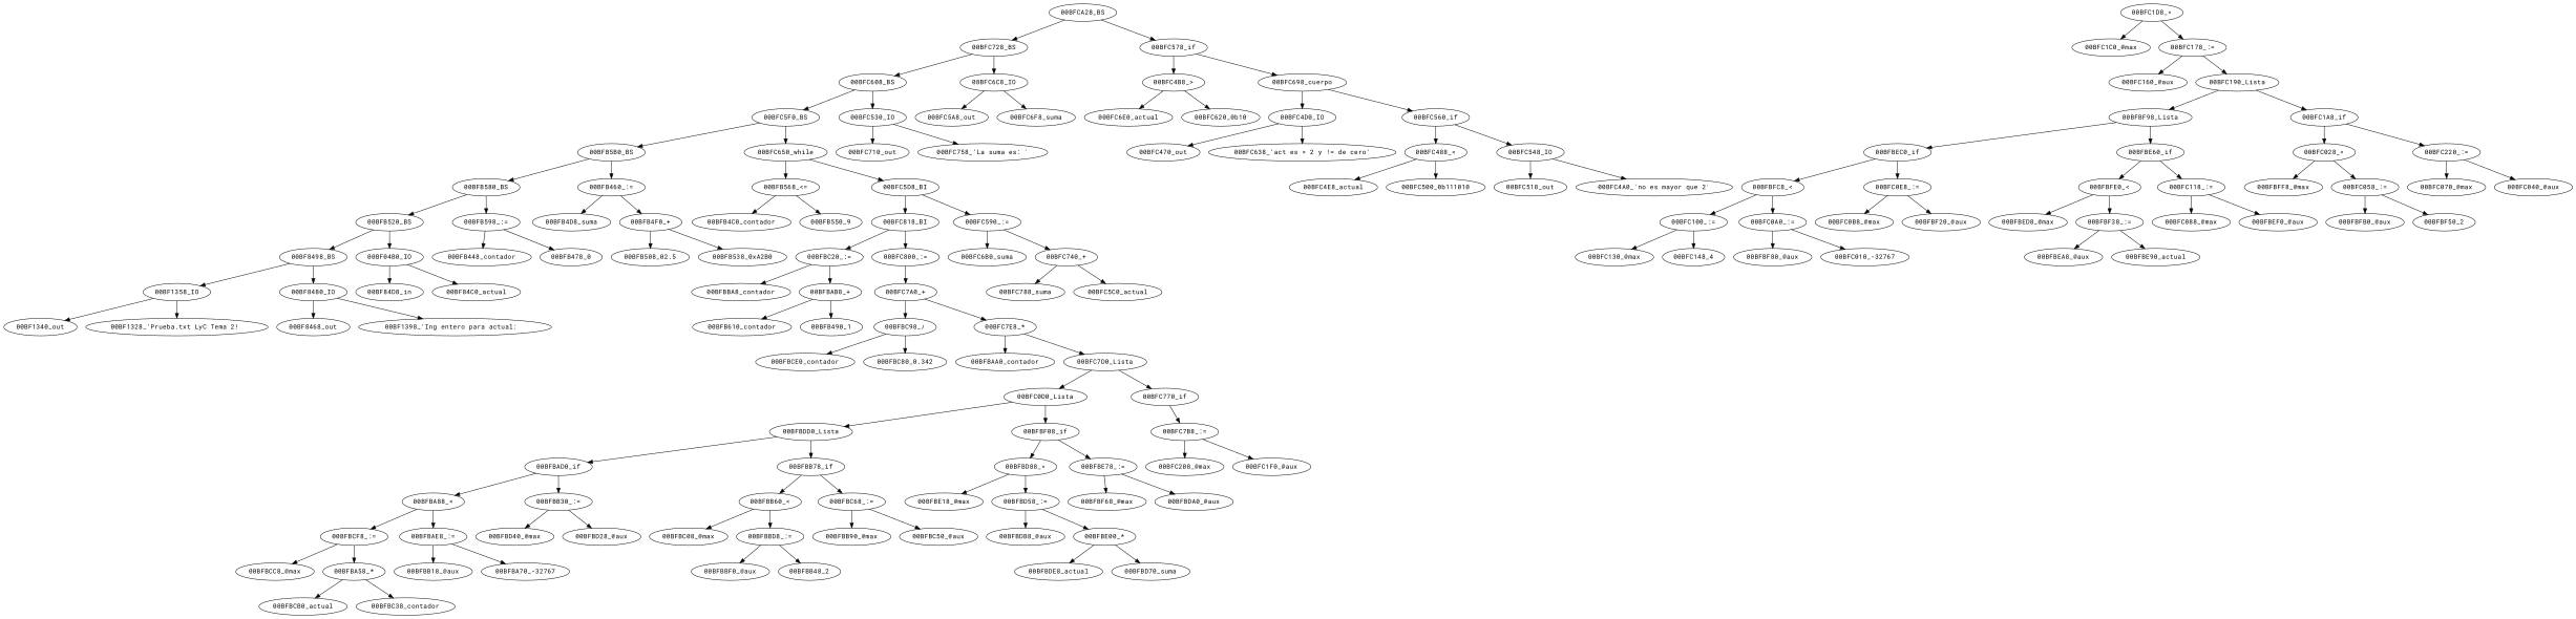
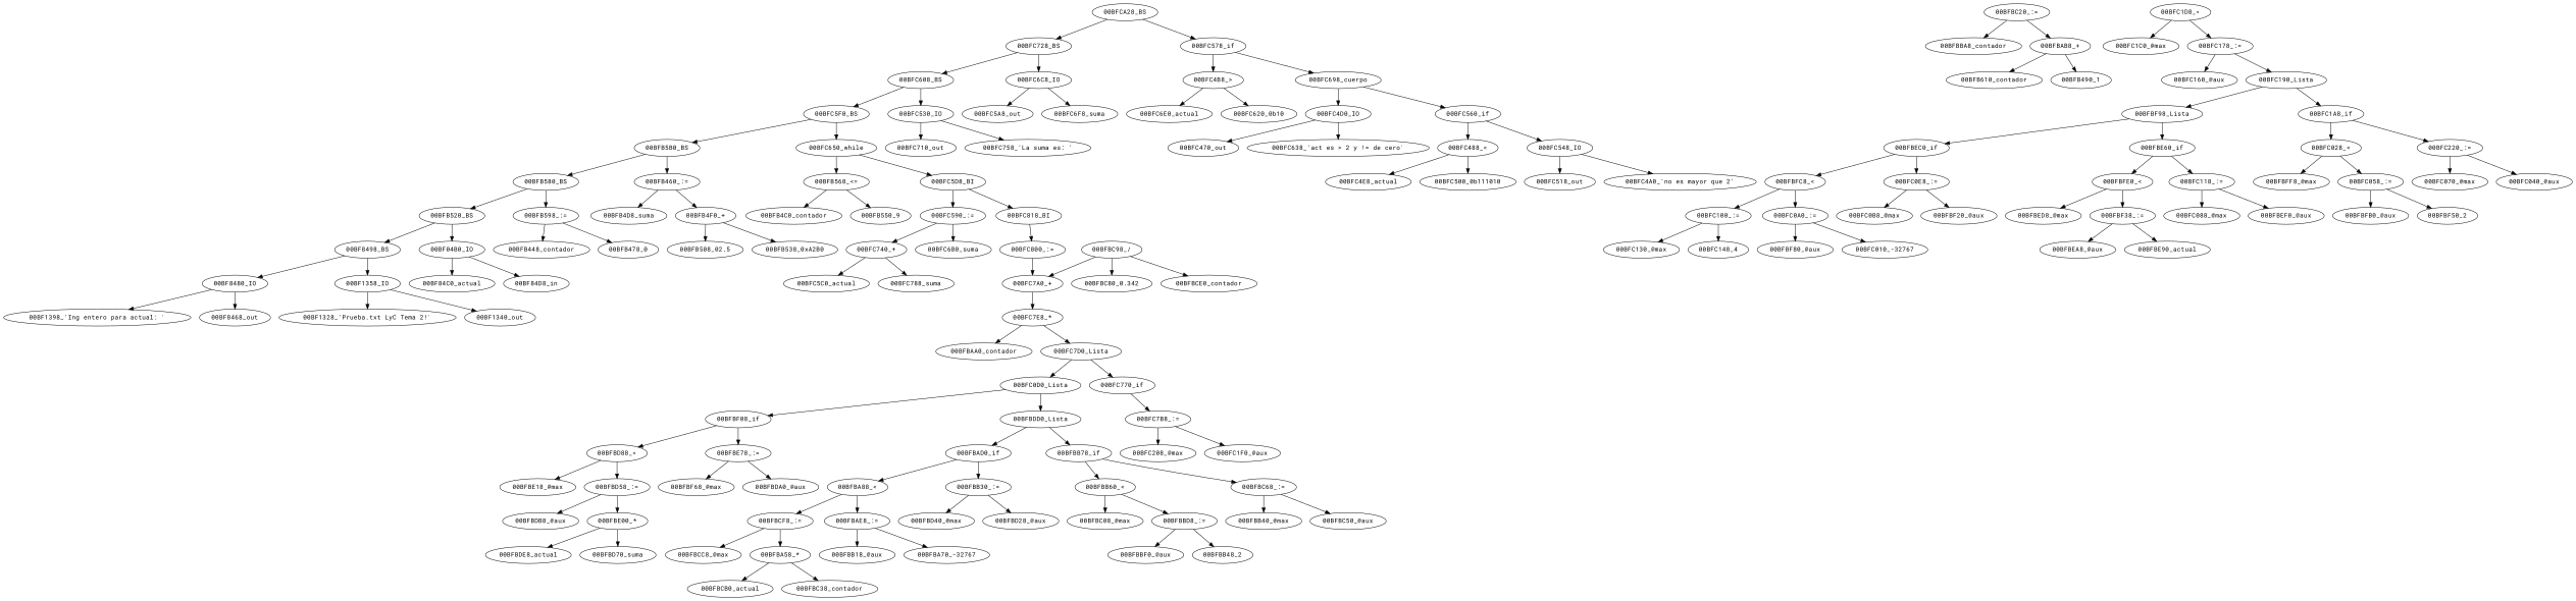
  digraph {
    fontname="Roboto Mono"
    node [fontname="Roboto Mono"]
    edge [fontname="Roboto Mono"]
    "00BFCA28_BS"
    "00BFC728_BS"
    "00BFC578_if"
    "00BFC608_BS"
-   "00BFC6C8_IO" [label="08BFC6C8_IO"]
+   "00BFC6C8_IO"
    "00BFC4B8_>"
    "00BFC698_cuerpo"
    "00BFC5F0_BS"
    "00BFC530_IO"
    "00BFC5A8_out"
    "00BFC6F8_suma"
    "00BFB5B0_BS"
    "00BFC650_while"
    "00BFC710_out"
    "00BFC758_'La suma es: '"
    "00BFB580_BS"
    "00BFB460_:="
    "00BFB568_<="
    "00BFC5D8_BI"
    "00BFB520_BS"
    "00BFB598_:="
    "00BFB4D8_suma"
    "00BFB4F0_+"
    "00BF8498_BS"
    "00BF04B0_IO"
    "00BFB448_contador"
    "00BFB478_0"
    "00BF1358_IO"
    "00BF8480_IO"
    "00BF84D8_in"
    "00BF84C0_actual"
    "00BF1340_out"
    "00BF1328_'Prueba.txt LyC Tema 2!'"
    "00BF8468_out"
    "00BF1398_'Ing entero para actual: '"
    "00BFB508_02.5"
    "00BFB538_0xA2B0"
    "00BFB4C0_contador"
    "00BFB550_9"
    "00BFC818_BI"
    "00BFC590_:="
    "00BFBC20_:="
    "00BFC800_:="
    "00BFC6B0_suma"
    "00BFC740_+"
    "00BFBBA8_contador"
    "00BFBAB8_+"
    "00BFC7A0_+"
    "00BFB610_contador"
    "00BFB490_1"
    "00BFBC98_/"
    "00BFC7E8_*"
    "00BFBCE0_contador"
    "00BFBC80_0.342"
    "00BFBAA0_contador"
    "00BFC7D0_Lista"
    "00BFC0D0_Lista"
    "00BFC770_if"
    "00BFBDD0_Lista"
    "00BFBF08_if"
    "00BFC7B8_:="
    "00BFBAD0_if"
    "00BFBB78_if"
    "00BFBD88_<"
    "00BFBE78_:="
    "00BFBA88_<"
    "00BFBB30_:="
    "00BFBB60_<"
    "00BFBC68_:="
    "00BFBCF8_:="
    "00BFBAE8_:="
    "00BFBD40_@max"
    "00BFBD28_@aux"
    "00BFBCC8_@max"
    "00BFBA58_*"
    "00BFBB18_@aux"
    "00BFBA70_-32767"
    "00BFBCB0_actual"
    "00BFBC38_contador"
    "00BFBC08_@max"
    "00BFBBD8_:="
-   "00BFBB90_@max"
+   "00BFBB90_@max" [label="00BFBB40_@max"]
    "00BFBC50_@aux"
    "00BFBBF0_@aux"
    "00BFBB48_2"
    "00BFBE18_@max"
    "00BFBD58_:="
    "00BFBF68_@max"
    "00BFBDA0_@aux"
    "00BFBDB8_@aux"
    "00BFBE00_*"
    "00BFBDE8_actual"
    "00BFBD70_suma"
    "00BFC1D8_<"
    "00BFC1C0_@max"
    "00BFC178_:="
    "00BFC208_@max"
    "00BFC1F0_@aux"
    "00BFC160_@aux"
    "00BFC190_Lista"
    "00BFBF98_Lista"
    "00BFC1A8_if"
    "00BFBEC0_if"
    "00BFBE60_if"
    "00BFC028_<"
    "00BFC220_:="
    "00BFBFC8_<"
    "00BFC0E8_:="
    "00BFBFE0_<"
    "00BFC118_:="
    "00BFC100_:="
    "00BFC0A0_:="
    "00BFC0B8_@max"
    "00BFBF20_@aux"
    "00BFC130_@max"
    "00BFC148_4"
    "00BFBF80_@aux"
    "00BFC010_-32767"
    "00BFBED8_@max"
    "00BFBF38_:="
    "00BFC088_@max"
    "00BFBEF0_@aux"
    "00BFBEA8_@aux"
    "00BFBE90_actual"
    "00BFBFF8_@max"
    "00BFC058_:="
    "00BFC070_@max"
    "00BFC040_@aux"
    "00BFBFB0_@aux"
    "00BFBF50_2"
    "00BFC788_suma"
    "00BFC5C0_actual"
    "00BFC6E0_actual"
    "00BFC620_0b10"
    "00BFC4D0_IO"
    "00BFC560_if"
    "00BFC470_out"
    "00BFC638_'act es > 2 y != de cero'"
    "00BFC488_<"
    "00BFC548_IO"
    "00BFC4E8_actual"
    "00BFC500_0b111010"
    "00BFC518_out"
    "00BFC4A0_'no es mayor que 2'"
    "00BFCA28_BS" -> "00BFC728_BS"
    "00BFCA28_BS" -> "00BFC578_if"
    "00BFC728_BS" -> "00BFC608_BS"
    "00BFC728_BS" -> "00BFC6C8_IO"
    "00BFC578_if" -> "00BFC4B8_>"
    "00BFC578_if" -> "00BFC698_cuerpo"
    "00BFC608_BS" -> "00BFC5F0_BS"
    "00BFC608_BS" -> "00BFC530_IO"
    "00BFC6C8_IO" -> "00BFC5A8_out"
    "00BFC6C8_IO" -> "00BFC6F8_suma"
    "00BFC4B8_>" -> "00BFC6E0_actual"
    "00BFC4B8_>" -> "00BFC620_0b10"
    "00BFC698_cuerpo" -> "00BFC4D0_IO"
    "00BFC698_cuerpo" -> "00BFC560_if"
    "00BFC5F0_BS" -> "00BFB5B0_BS"
    "00BFC5F0_BS" -> "00BFC650_while"
    "00BFC530_IO" -> "00BFC710_out"
    "00BFC530_IO" -> "00BFC758_'La suma es: '"
    "00BFB5B0_BS" -> "00BFB580_BS"
    "00BFB5B0_BS" -> "00BFB460_:="
    "00BFC650_while" -> "00BFB568_<="
    "00BFC650_while" -> "00BFC5D8_BI"
    "00BFB580_BS" -> "00BFB520_BS"
    "00BFB580_BS" -> "00BFB598_:="
    "00BFB460_:=" -> "00BFB4D8_suma"
    "00BFB460_:=" -> "00BFB4F0_+"
    "00BFB568_<=" -> "00BFB4C0_contador"
    "00BFB568_<=" -> "00BFB550_9"
    "00BFC5D8_BI" -> "00BFC818_BI"
    "00BFC5D8_BI" -> "00BFC590_:="
    "00BFB520_BS" -> "00BF8498_BS"
    "00BFB520_BS" -> "00BF04B0_IO"
    "00BFB598_:=" -> "00BFB448_contador"
    "00BFB598_:=" -> "00BFB478_0"
    "00BFB4F0_+" -> "00BFB508_02.5"
    "00BFB4F0_+" -> "00BFB538_0xA2B0"
    "00BF8498_BS" -> "00BF1358_IO"
    "00BF8498_BS" -> "00BF8480_IO"
    "00BF04B0_IO" -> "00BF84D8_in"
    "00BF04B0_IO" -> "00BF84C0_actual"
    "00BF1358_IO" -> "00BF1340_out"
    "00BF1358_IO" -> "00BF1328_'Prueba.txt LyC Tema 2!'"
    "00BF8480_IO" -> "00BF8468_out"
    "00BF8480_IO" -> "00BF1398_'Ing entero para actual: '"
-   "00BFC818_BI" -> "00BFBC20_:="
    "00BFC818_BI" -> "00BFC800_:="
    "00BFC590_:=" -> "00BFC6B0_suma"
    "00BFC590_:=" -> "00BFC740_+"
    "00BFBC20_:=" -> "00BFBBA8_contador"
    "00BFBC20_:=" -> "00BFBAB8_+"
    "00BFC800_:=" -> "00BFC7A0_+"
    "00BFC740_+" -> "00BFC788_suma"
    "00BFC740_+" -> "00BFC5C0_actual"
    "00BFBAB8_+" -> "00BFB610_contador"
    "00BFBAB8_+" -> "00BFB490_1"
-   "00BFC7A0_+" -> "00BFBC98_/"
+   "00BFBC98_/" -> "00BFC7A0_+"
    "00BFC7A0_+" -> "00BFC7E8_*"
    "00BFBC98_/" -> "00BFBCE0_contador"
    "00BFBC98_/" -> "00BFBC80_0.342"
    "00BFC7E8_*" -> "00BFBAA0_contador"
    "00BFC7E8_*" -> "00BFC7D0_Lista"
    "00BFC7D0_Lista" -> "00BFC0D0_Lista"
    "00BFC7D0_Lista" -> "00BFC770_if"
    "00BFC0D0_Lista" -> "00BFBDD0_Lista"
    "00BFC0D0_Lista" -> "00BFBF08_if"
    "00BFC770_if" -> "00BFC7B8_:="
    "00BFBDD0_Lista" -> "00BFBAD0_if"
    "00BFBDD0_Lista" -> "00BFBB78_if"
    "00BFBF08_if" -> "00BFBD88_<"
    "00BFBF08_if" -> "00BFBE78_:="
    "00BFC7B8_:=" -> "00BFC208_@max"
    "00BFC7B8_:=" -> "00BFC1F0_@aux"
    "00BFBAD0_if" -> "00BFBA88_<"
    "00BFBAD0_if" -> "00BFBB30_:="
    "00BFBB78_if" -> "00BFBB60_<"
    "00BFBB78_if" -> "00BFBC68_:="
    "00BFBD88_<" -> "00BFBE18_@max"
    "00BFBD88_<" -> "00BFBD58_:="
    "00BFBE78_:=" -> "00BFBF68_@max"
    "00BFBE78_:=" -> "00BFBDA0_@aux"
    "00BFBA88_<" -> "00BFBCF8_:="
    "00BFBA88_<" -> "00BFBAE8_:="
    "00BFBB30_:=" -> "00BFBD40_@max"
    "00BFBB30_:=" -> "00BFBD28_@aux"
    "00BFBB60_<" -> "00BFBC08_@max"
    "00BFBB60_<" -> "00BFBBD8_:="
    "00BFBC68_:=" -> "00BFBB90_@max"
    "00BFBC68_:=" -> "00BFBC50_@aux"
    "00BFBCF8_:=" -> "00BFBCC8_@max"
    "00BFBCF8_:=" -> "00BFBA58_*"
    "00BFBAE8_:=" -> "00BFBB18_@aux"
    "00BFBAE8_:=" -> "00BFBA70_-32767"
    "00BFBA58_*" -> "00BFBCB0_actual"
    "00BFBA58_*" -> "00BFBC38_contador"
    "00BFBBD8_:=" -> "00BFBBF0_@aux"
    "00BFBBD8_:=" -> "00BFBB48_2"
    "00BFBD58_:=" -> "00BFBDB8_@aux"
    "00BFBD58_:=" -> "00BFBE00_*"
    "00BFBE00_*" -> "00BFBDE8_actual"
    "00BFBE00_*" -> "00BFBD70_suma"
    "00BFC1D8_<" -> "00BFC1C0_@max"
    "00BFC1D8_<" -> "00BFC178_:="
    "00BFC178_:=" -> "00BFC160_@aux"
    "00BFC178_:=" -> "00BFC190_Lista"
    "00BFC190_Lista" -> "00BFBF98_Lista"
    "00BFC190_Lista" -> "00BFC1A8_if"
    "00BFBF98_Lista" -> "00BFBEC0_if"
    "00BFBF98_Lista" -> "00BFBE60_if"
    "00BFC1A8_if" -> "00BFC028_<"
    "00BFC1A8_if" -> "00BFC220_:="
    "00BFBEC0_if" -> "00BFBFC8_<"
    "00BFBEC0_if" -> "00BFC0E8_:="
    "00BFBE60_if" -> "00BFBFE0_<"
    "00BFBE60_if" -> "00BFC118_:="
    "00BFC028_<" -> "00BFBFF8_@max"
    "00BFC028_<" -> "00BFC058_:="
    "00BFC220_:=" -> "00BFC070_@max"
    "00BFC220_:=" -> "00BFC040_@aux"
    "00BFBFC8_<" -> "00BFC100_:="
    "00BFBFC8_<" -> "00BFC0A0_:="
    "00BFC0E8_:=" -> "00BFC0B8_@max"
    "00BFC0E8_:=" -> "00BFBF20_@aux"
    "00BFBFE0_<" -> "00BFBED8_@max"
    "00BFBFE0_<" -> "00BFBF38_:="
    "00BFC118_:=" -> "00BFC088_@max"
    "00BFC118_:=" -> "00BFBEF0_@aux"
    "00BFC100_:=" -> "00BFC130_@max"
    "00BFC100_:=" -> "00BFC148_4"
    "00BFC0A0_:=" -> "00BFBF80_@aux"
    "00BFC0A0_:=" -> "00BFC010_-32767"
    "00BFBF38_:=" -> "00BFBEA8_@aux"
    "00BFBF38_:=" -> "00BFBE90_actual"
    "00BFC058_:=" -> "00BFBFB0_@aux"
    "00BFC058_:=" -> "00BFBF50_2"
    "00BFC4D0_IO" -> "00BFC470_out"
    "00BFC4D0_IO" -> "00BFC638_'act es > 2 y != de cero'"
    "00BFC560_if" -> "00BFC488_<"
    "00BFC560_if" -> "00BFC548_IO"
    "00BFC488_<" -> "00BFC4E8_actual"
    "00BFC488_<" -> "00BFC500_0b111010"
    "00BFC548_IO" -> "00BFC518_out"
    "00BFC548_IO" -> "00BFC4A0_'no es mayor que 2'"
  }
